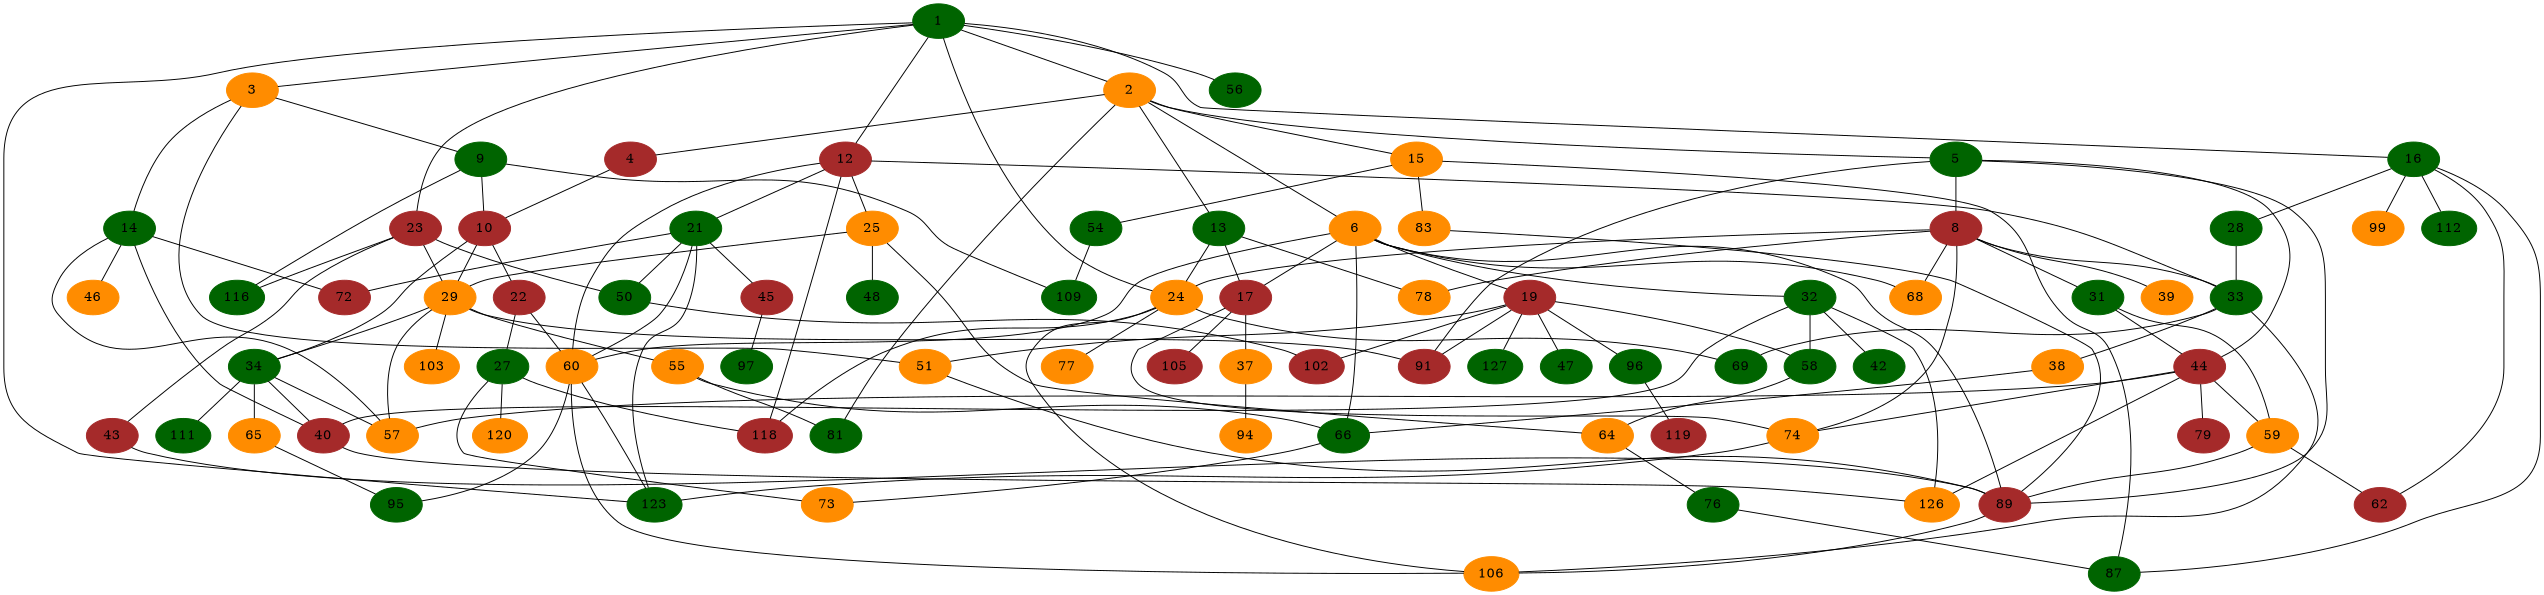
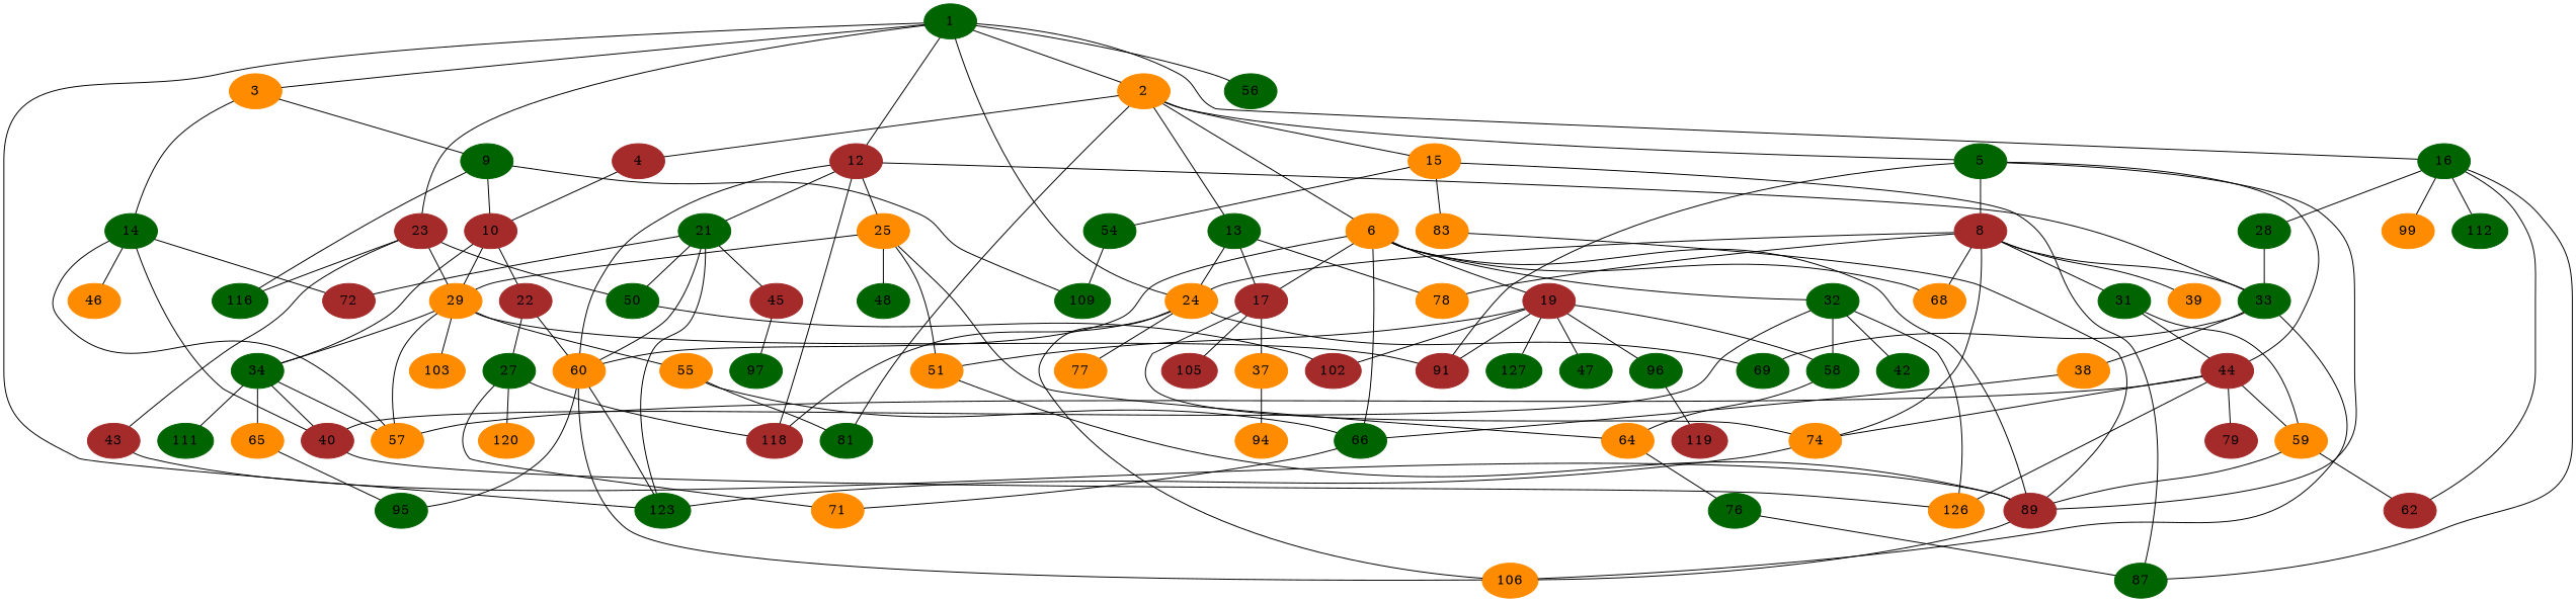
  graph {
    node [color=darkgreen style=filled]
    1 [super="+86"]
    2 [color=darkorange super="+61"]
    3 [color=darkorange super="+7"]
    12 [color=brown super="+41"]
    16 [super="+107"]
    23 [color=brown super="+71"]
    24 [color=darkorange super="+68"]
    56
    123
    4 [color=brown super="+108"]
    5 [super="+11"]
    6 [color=darkorange super="+67"]
    13
    15 [color=darkorange super="+92"]
    81 [super="+101"]
    9 [super="+52"]
    14
    51 [color=darkorange]
    60 [color=darkorange super="+75"]
    33 [super="+36"]
    21 [super="+70"]
    25 [color=darkorange super="+53"]
    118 [color=brown]
    87 [super="+88"]
    28
    62 [color=brown]
    99 [color=darkorange super="+115"]
    112
    116
    29 [color=darkorange super="+80"]
    50
    43 [color=brown super="+128"]
    69
    77 [color=darkorange super="+90"]
    106 [color=darkorange]
    10 [color=brown super="+117"]
    8 [color=brown super="+26"]
    44 [color=brown super="+63"]
    89 [color=brown super="+114"]
    91 [color=brown super="+125"]
    17 [color=brown super="+20"]
    n42 [color=darkorange label=68]
    19 [color=brown super="+30"]
    32 [super="+35"]
    66 [super="+110"]
    78 [color=darkorange super="+82"]
    54
    83 [color=darkorange]
    109
    40 [color=brown super="+129"]
    46 [color=darkorange super="+85"]
    57 [color=darkorange]
    72 [color=brown]
    22 [color=brown super="+93"]
    34 [super="+98"]
    31
    39 [color=darkorange]
    74 [color=darkorange super="+100"]
    59 [color=darkorange super="+104"]
    126 [color=darkorange]
    79 [color=brown]
    37 [color=darkorange]
    105 [color=brown super="+130"]
    47
    58 [super="+124"]
    96
    102 [color=brown]
    127
    42
    95
-   73 [color=darkorange]
+   73 [color=darkorange label=71]
    38 [color=darkorange super="+49"]
    27 [super="+84"]
    55 [color=darkorange super="+113"]
    103 [color=darkorange]
    65 [color=darkorange]
    111
    45 [color=brown]
    48
    64 [color=darkorange super="+122"]
    94 [color=darkorange]
    119 [color=brown]
    97
    120 [color=darkorange]
    76
    1 -- 2
    1 -- 3
    1 -- 12
    1 -- 16
    1 -- 23
    1 -- 24
    1 -- 56
    1 -- 123
    2 -- 4
    2 -- 5
    2 -- 6
    2 -- 13
    2 -- 15
    2 -- 81
    3 -- 9
    3 -- 14
-   3 -- 51
+   25 -- 51
    12 -- 60
    12 -- 33
    12 -- 21
    12 -- 25
    12 -- 118
    16 -- 87
    16 -- 28
    16 -- 62
    16 -- 99
    16 -- 112
    23 -- 116
    23 -- 29
    23 -- 50
    23 -- 43
    24 -- 118
    24 -- 69
    24 -- 77
    24 -- 106
    4 -- 10
    5 -- 8
    5 -- 44
    5 -- 89
    5 -- 91
    6 -- 60
    6 -- 89
    6 -- 17
    6 -- n42
    6 -- 19
    6 -- 32
    6 -- 66
    13 -- 24
    13 -- 17
    13 -- 78
    15 -- 87
    15 -- 54
    15 -- 83
    9 -- 116
    9 -- 10
    9 -- 109
    14 -- 40
    14 -- 46
    14 -- 57
    14 -- 72
    51 -- 89
    60 -- 123
    60 -- 106
    60 -- 95
    33 -- 69
    33 -- 106
    33 -- 38
    21 -- 123
    21 -- 60
    21 -- 50
    21 -- 72
    21 -- 45
    25 -- 29
    25 -- 48
    25 -- 64
    28 -- 33
    29 -- 91
    29 -- 57
    29 -- 34
    29 -- 55 [weight=2]
    29 -- 103
    50 -- 102
    43 -- 89
    10 -- 29
    10 -- 22
    10 -- 34
    8 -- 24
    8 -- 33
    8 -- n42
    8 -- 78
    8 -- 31
    8 -- 39
    8 -- 74
    44 -- 57
    44 -- 74
    44 -- 59
    44 -- 126
    44 -- 79
    89 -- 106
    17 -- 74
    17 -- 37
    17 -- 105
    19 -- 51
    19 -- 91
    19 -- 47
    19 -- 58
    19 -- 96
    19 -- 102
    19 -- 127 [weight=2]
    32 -- 40
    32 -- 126
    32 -- 58
    32 -- 42
    66 -- 73
    54 -- 109
    83 -- 89
    40 -- 126
    22 -- 60
    22 -- 27
    34 -- 40
    34 -- 57
    34 -- 65
    34 -- 111
    31 -- 44
    31 -- 59
    74 -- 123
    59 -- 62
    59 -- 89
    37 -- 94
    58 -- 64
    96 -- 119
    38 -- 66
    27 -- 118
    27 -- 73
    27 -- 120
    55 -- 81
    55 -- 66
    65 -- 95
    45 -- 97
    64 -- 76
    76 -- 87
  }
